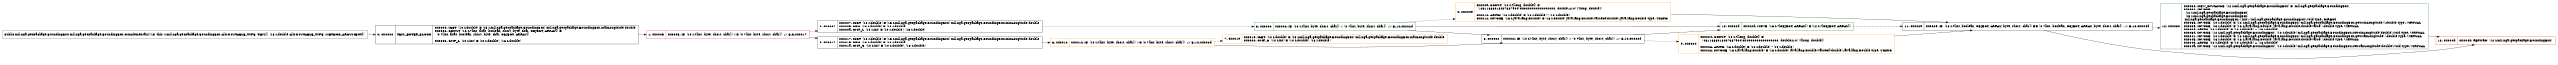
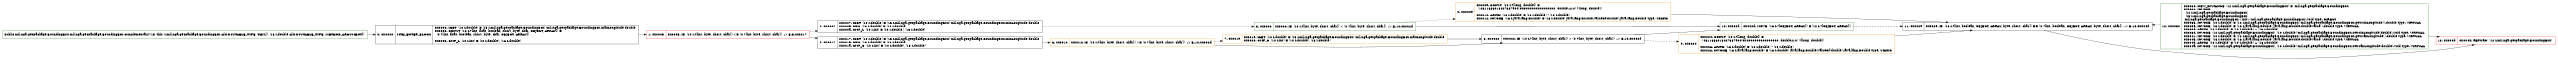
  digraph {
    rankdir=LR
    node [color=black shape=record]
-   n1 [label="{0\:\ 0x0000|THIS_ENTER_BLOCK\l|0x0000: IGET  (r0 I:double) = (r5 I:mil.nga.geopackage.BoundingBox) mil.nga.geopackage.BoundingBox.maxLongitude double \l0x0002: CONST  (r2 I:?[int, float, boolean, short, byte, char, OBJECT, ARRAY]) = \l  (0 ?[int, float, boolean, short, byte, char, OBJECT, ARRAY])\l \l0x0003: CMP_L  (r0 I:int) = (r0 I:double), (r6 I:double) \l}"]
+   n1 [label="{0\:\ 0x0000|MTH_ENTER_BLOCK\l|0x0000: IGET  (r0 I:double) = (r5 I:mil.nga.geopackage.BoundingBox) mil.nga.geopackage.BoundingBox.maxLongitude double \l0x0002: CONST  (r2 I:?[int, float, boolean, short, byte, char, OBJECT, ARRAY]) = \l  (0 ?[int, float, boolean, short, byte, char, OBJECT, ARRAY])\l \l0x0003: CMP_L  (r0 I:int) = (r0 I:double), (r6 I:double) \l}"]
    n2 [color=red label="{1\:\ 0x0005|0x0005: IF  (r0 I:?[int, byte, short, char]) \<= (0 ?[int, byte, short, char])  \-\> B:5:0x0017 \l}"]
    n3 [label="{2\:\ 0x0007|0x0007: IGET  (r0 I:double) = (r5 I:mil.nga.geopackage.BoundingBox) mil.nga.geopackage.BoundingBox.minLongitude double \l0x0009: NEG  (r3 I:double) = (r6 I:double) \l0x000a: CMP_L  (r0 I:int) = (r0 I:double), (r3 I:double) \l}"]
    n4 [label="{5\:\ 0x0017|0x0017: IGET  (r0 I:double) = (r5 I:mil.nga.geopackage.BoundingBox) mil.nga.geopackage.BoundingBox.minLongitude double \l0x0019: NEG  (r3 I:double) = (r6 I:double) \l0x001a: CMP_G  (r0 I:int) = (r0 I:double), (r3 I:double) \l}"]
    n5 [color=darkgreen label="{3\:\ 0x000c|0x000c: IF  (r0 I:?[int, byte, short, char]) \< (0 ?[int, byte, short, char])  \-\> B:10:0x002d \l}"]
    n6 [color=darkorange label="{6\:\ 0x001c|0x001c: IF  (r0 I:?[int, byte, short, char]) \>= (0 ?[int, byte, short, char])  \-\> B:10:0x002d \l}"]
    n7 [color=darkorange label="{4\:\ 0x000e|0x000e: CONST  (r0 I:?[long, double]) = \l  (\-4611686018427387904(0xc000000000000000, double:\-2.0) ?[long, double])\l \l0x0010: ARITH  (r6 I:double) = (r6 I:double) * (r0 I:double) \l0x0012: INVOKE  (r6 I:java.lang.Double) = (r6 I:double) java.lang.Double.valueOf(double):java.lang.Double type: STATIC \l}"]
    n8 [color=darkgreen label="{10\:\ 0x002d|0x002d: MOVE  (r6 I:?[OBJECT, ARRAY]) = (r2 I:?[OBJECT, ARRAY]) \l}"]
    n9 [label="{11\:\ 0x002e|0x002e: IF  (r6 I:?[int, boolean, OBJECT, ARRAY, byte, short, char]) == (0 ?[int, boolean, OBJECT, ARRAY, byte, short, char])  \-\> B:13:0x004d \l}"]
    n10 [color=darkgreen label="{12\:\ 0x0030|0x0030: NEW_INSTANCE  (r2 I:mil.nga.geopackage.BoundingBox) =  mil.nga.geopackage.BoundingBox \l0x0032: INVOKE  \l  (r2 I:mil.nga.geopackage.BoundingBox)\l  (r5 I:mil.nga.geopackage.BoundingBox)\l mil.nga.geopackage.BoundingBox.\<init\>(mil.nga.geopackage.BoundingBox):void type: DIRECT \l0x0035: INVOKE  (r0 I:double) = (r2 I:mil.nga.geopackage.BoundingBox) mil.nga.geopackage.BoundingBox.getMinLongitude():double type: VIRTUAL \l0x0039: INVOKE  (r3 I:double) = (r6 I:java.lang.Double) java.lang.Double.doubleValue():double type: VIRTUAL \l0x003d: ARITH  (r0 I:double) = (r0 I:double) + (r3 I:double) \l0x003e: INVOKE  (r2 I:mil.nga.geopackage.BoundingBox), (r0 I:double) mil.nga.geopackage.BoundingBox.setMinLongitude(double):void type: VIRTUAL \l0x0041: INVOKE  (r0 I:double) = (r2 I:mil.nga.geopackage.BoundingBox) mil.nga.geopackage.BoundingBox.getMaxLongitude():double type: VIRTUAL \l0x0045: INVOKE  (r6 I:double) = (r6 I:java.lang.Double) java.lang.Double.doubleValue():double type: VIRTUAL \l0x0049: ARITH  (r0 I:double) = (r0 I:double) + (r6 I:double) \l0x004a: INVOKE  (r2 I:mil.nga.geopackage.BoundingBox), (r0 I:double) mil.nga.geopackage.BoundingBox.setMaxLongitude(double):void type: VIRTUAL \l}"]
    n11 [color=red label="{13\:\ 0x004d|0x004d: RETURN  (r2 I:mil.nga.geopackage.BoundingBox) \l}"]
    n12 [color=darkorange label="{7\:\ 0x001e|0x001e: IGET  (r0 I:double) = (r5 I:mil.nga.geopackage.BoundingBox) mil.nga.geopackage.BoundingBox.maxLongitude double \l0x0020: CMP_G  (r0 I:int) = (r0 I:double), (r6 I:double) \l}"]
    n13 [label="{8\:\ 0x0022|0x0022: IF  (r0 I:?[int, byte, short, char]) \> (0 ?[int, byte, short, char])  \-\> B:10:0x002d \l}"]
    n14 [color=darkorange label="{9\:\ 0x0024|0x0024: CONST  (r0 I:?[long, double]) = \l  (4611686018427387904(0x4000000000000000, double:2.0) ?[long, double])\l \l0x0026: ARITH  (r6 I:double) = (r6 I:double) * (r0 I:double) \l0x0028: INVOKE  (r6 I:java.lang.Double) = (r6 I:double) java.lang.Double.valueOf(double):java.lang.Double type: STATIC \l}"]
    n15 [color=darkgreen label="{public mil.nga.geopackage.BoundingBox mil.nga.geopackage.BoundingBox.complementary((r5 'this' I:mil.nga.geopackage.BoundingBox A[IMMUTABLE_TYPE, THIS]), (r6 I:double A[IMMUTABLE_TYPE, METHOD_ARGUMENT])) }"]
    n1 -> n2
    n2 -> n3 [style=dashed]
    n2 -> n4
    n3 -> n5 [style=dashed]
    n4 -> n6
    n5 -> n7 [style=dashed]
    n5 -> n8
    n6 -> n12 [style=dashed]
    n6 -> n13
    n7 -> n9
    n8 -> n9 [style=dashed]
-   n9 -> n10 [style=dashed]
+   n10 -> n9 [style=dashed]
    n9 -> n11
    n10 -> n11
-   n5 -> n13
+   n12 -> n13
    n13 -> n8
    n13 -> n14 [style=dashed]
    n14 -> n9
    n15 -> n1
  }
